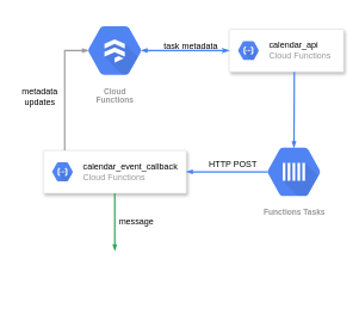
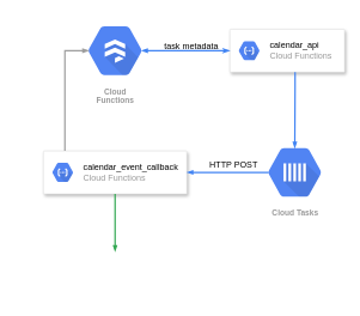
  <mxCell id="0" />
  <mxCell id="1" parent="0" />
  <mxCell id="2" value="Cloud&#10;Functions" style="html=1;fillColor=#5184F3;strokeColor=none;verticalAlign=top;labelPosition=center;verticalLabelPosition=bottom;align=center;spacingTop=-6;fontSize=11;fontStyle=1;fontColor=#999999;shape=mxgraph.gcp2.hexIcon;prIcon=cloud_firestore" vertex="1" parent="1"><mxGeometry x="103.59" y="20" width="112.82" height="100" as="geometry" /></mxCell>
  <mxCell id="3" value="" style="strokeColor=#dddddd;shadow=1;strokeWidth=1;rounded=1;absoluteArcSize=1;arcSize=2;fontSize=18;" vertex="1" parent="1"><mxGeometry x="320" y="40" width="160" height="60" as="geometry" /></mxCell>
  <mxCell id="4" value="&lt;font color=&quot;#000000&quot;&gt;calendar_api&lt;/font&gt;&lt;br&gt;Cloud Functions" style="dashed=0;connectable=0;html=1;fillColor=#5184F3;strokeColor=none;shape=mxgraph.gcp2.hexIcon;prIcon=cloud_functions;part=1;labelPosition=right;verticalLabelPosition=middle;align=left;verticalAlign=middle;spacingLeft=5;fontColor=#999999;fontSize=12;" vertex="1" parent="3"><mxGeometry y="0.5" width="44" height="39" relative="1" as="geometry"><mxPoint x="5" y="-19.5" as="offset" /></mxGeometry></mxCell>
  <mxCell id="5" value="" style="strokeColor=#dddddd;shadow=1;strokeWidth=1;rounded=1;absoluteArcSize=1;arcSize=2;fontSize=18;" vertex="1" parent="1"><mxGeometry x="60" y="209.63" width="200" height="60" as="geometry" /></mxCell>
  <mxCell id="6" value="&lt;font color=&quot;#000000&quot;&gt;calendar_event_callback&lt;/font&gt;&lt;br&gt;Cloud Functions" style="dashed=0;connectable=0;html=1;fillColor=#5184F3;strokeColor=none;shape=mxgraph.gcp2.hexIcon;prIcon=cloud_functions;part=1;labelPosition=right;verticalLabelPosition=middle;align=left;verticalAlign=middle;spacingLeft=5;fontColor=#999999;fontSize=12;" vertex="1" parent="5"><mxGeometry y="0.5" width="44" height="39" relative="1" as="geometry"><mxPoint x="5" y="-19.5" as="offset" /></mxGeometry></mxCell>
- <mxCell id="7" value="Functions Tasks" style="html=1;fillColor=#5184F3;strokeColor=none;verticalAlign=top;labelPosition=center;verticalLabelPosition=bottom;align=center;spacingTop=-6;fontSize=11;fontStyle=1;fontColor=#999999;shape=mxgraph.gcp2.hexIcon;prIcon=cloud_tasks" vertex="1" parent="1"><mxGeometry x="354.6" y="190" width="111.97" height="99.25" as="geometry" /></mxCell>
+ <mxCell id="7" value="Cloud Tasks" style="html=1;fillColor=#5184F3;strokeColor=none;verticalAlign=top;labelPosition=center;verticalLabelPosition=bottom;align=center;spacingTop=-6;fontSize=11;fontStyle=1;fontColor=#999999;shape=mxgraph.gcp2.hexIcon;prIcon=cloud_tasks" vertex="1" parent="1"><mxGeometry x="354.6" y="190" width="111.97" height="99.25" as="geometry" /></mxCell>
  <mxCell id="8" value="" style="shape=image;html=1;verticalAlign=top;verticalLabelPosition=bottom;labelBackgroundColor=#ffffff;imageAspect=0;aspect=fixed;image=https://cdn4.iconfinder.com/data/icons/logos-and-brands/512/306_Slack_logo-128.png;fontSize=18;" vertex="1" parent="1"><mxGeometry x="126" y="350" width="68" height="68" as="geometry" /></mxCell>
  <mxCell id="9" value="" style="edgeStyle=orthogonalEdgeStyle;fontSize=12;html=1;endArrow=blockThin;endFill=1;rounded=0;strokeWidth=2;endSize=4;startSize=4;dashed=0;strokeColor=#4284F3;entryX=0.5;entryY=0.16;entryDx=0;entryDy=0;entryPerimeter=0;" edge="1" parent="1" source="3" target="7"><mxGeometry width="100" relative="1" as="geometry"><mxPoint x="310" y="150" as="sourcePoint" /><mxPoint x="410" y="150" as="targetPoint" /><Array as="points"><mxPoint x="411" y="120" /><mxPoint x="411" y="120" /></Array></mxGeometry></mxCell>
  <mxCell id="10" value="" style="edgeStyle=orthogonalEdgeStyle;fontSize=12;html=1;endArrow=blockThin;endFill=1;rounded=0;strokeWidth=2;endSize=4;startSize=4;dashed=0;strokeColor=#4284F3;entryX=0.825;entryY=0.5;entryDx=0;entryDy=0;entryPerimeter=0;exitX=0;exitY=0.5;exitDx=0;exitDy=0;startArrow=classicThin;startFill=1;" edge="1" parent="1" source="3" target="2"><mxGeometry width="100" relative="1" as="geometry"><mxPoint x="270" y="10" as="sourcePoint" /><mxPoint x="370" y="10" as="targetPoint" /></mxGeometry></mxCell>
  <mxCell id="11" value="task metadata" style="text;html=1;strokeColor=none;fillColor=none;align=center;verticalAlign=middle;whiteSpace=wrap;rounded=0;fontSize=12;" vertex="1" parent="1"><mxGeometry x="226.41" y="55" width="81" height="20" as="geometry" /></mxCell>
  <mxCell id="12" value="" style="edgeStyle=orthogonalEdgeStyle;fontSize=12;html=1;endArrow=blockThin;endFill=1;rounded=0;strokeWidth=2;endSize=4;startSize=4;dashed=0;strokeColor=#4284F3;entryX=1;entryY=0.5;entryDx=0;entryDy=0;exitX=0.175;exitY=0.5;exitDx=0;exitDy=0;exitPerimeter=0;" edge="1" parent="1" source="7" target="5"><mxGeometry width="100" relative="1" as="geometry"><mxPoint x="140" y="180" as="sourcePoint" /><mxPoint x="240" y="180" as="targetPoint" /></mxGeometry></mxCell>
  <mxCell id="13" value="HTTP POST" style="text;html=1;align=center;verticalAlign=middle;resizable=0;points=[];autosize=1;fontSize=12;" vertex="1" parent="1"><mxGeometry x="285" y="220" width="80" height="20" as="geometry" /></mxCell>
  <mxCell id="14" value="" style="edgeStyle=orthogonalEdgeStyle;fontSize=12;html=1;endArrow=blockThin;endFill=1;rounded=0;strokeWidth=2;endSize=4;startSize=4;strokeColor=#34A853;dashed=0;" edge="1" parent="1" source="5" target="8"><mxGeometry width="100" relative="1" as="geometry"><mxPoint x="-40" y="310" as="sourcePoint" /><mxPoint x="60" y="310" as="targetPoint" /></mxGeometry></mxCell>
- <mxCell id="15" value="message" style="text;html=1;align=center;verticalAlign=middle;resizable=0;points=[];autosize=1;fontSize=12;" vertex="1" parent="1"><mxGeometry x="160" y="300" width="60" height="20" as="geometry" /></mxCell>
  <mxCell id="16" value="" style="edgeStyle=orthogonalEdgeStyle;fontSize=12;html=1;endArrow=blockThin;endFill=1;rounded=0;strokeWidth=2;endSize=4;startSize=4;dashed=0;strokeColor=#9E9E9E;entryX=0.175;entryY=0.5;entryDx=0;entryDy=0;entryPerimeter=0;" edge="1" parent="1" source="5" target="2"><mxGeometry width="100" relative="1" as="geometry"><mxPoint x="10" y="180" as="sourcePoint" /><mxPoint x="110" y="180" as="targetPoint" /><Array as="points"><mxPoint x="90" y="70" /></Array></mxGeometry></mxCell>
- <mxCell id="17" value="metadata&lt;br&gt;updates" style="text;html=1;align=center;verticalAlign=middle;resizable=0;points=[];autosize=1;fontSize=12;" vertex="1" parent="1"><mxGeometry x="20" y="120" width="70" height="30" as="geometry" /></mxCell>
